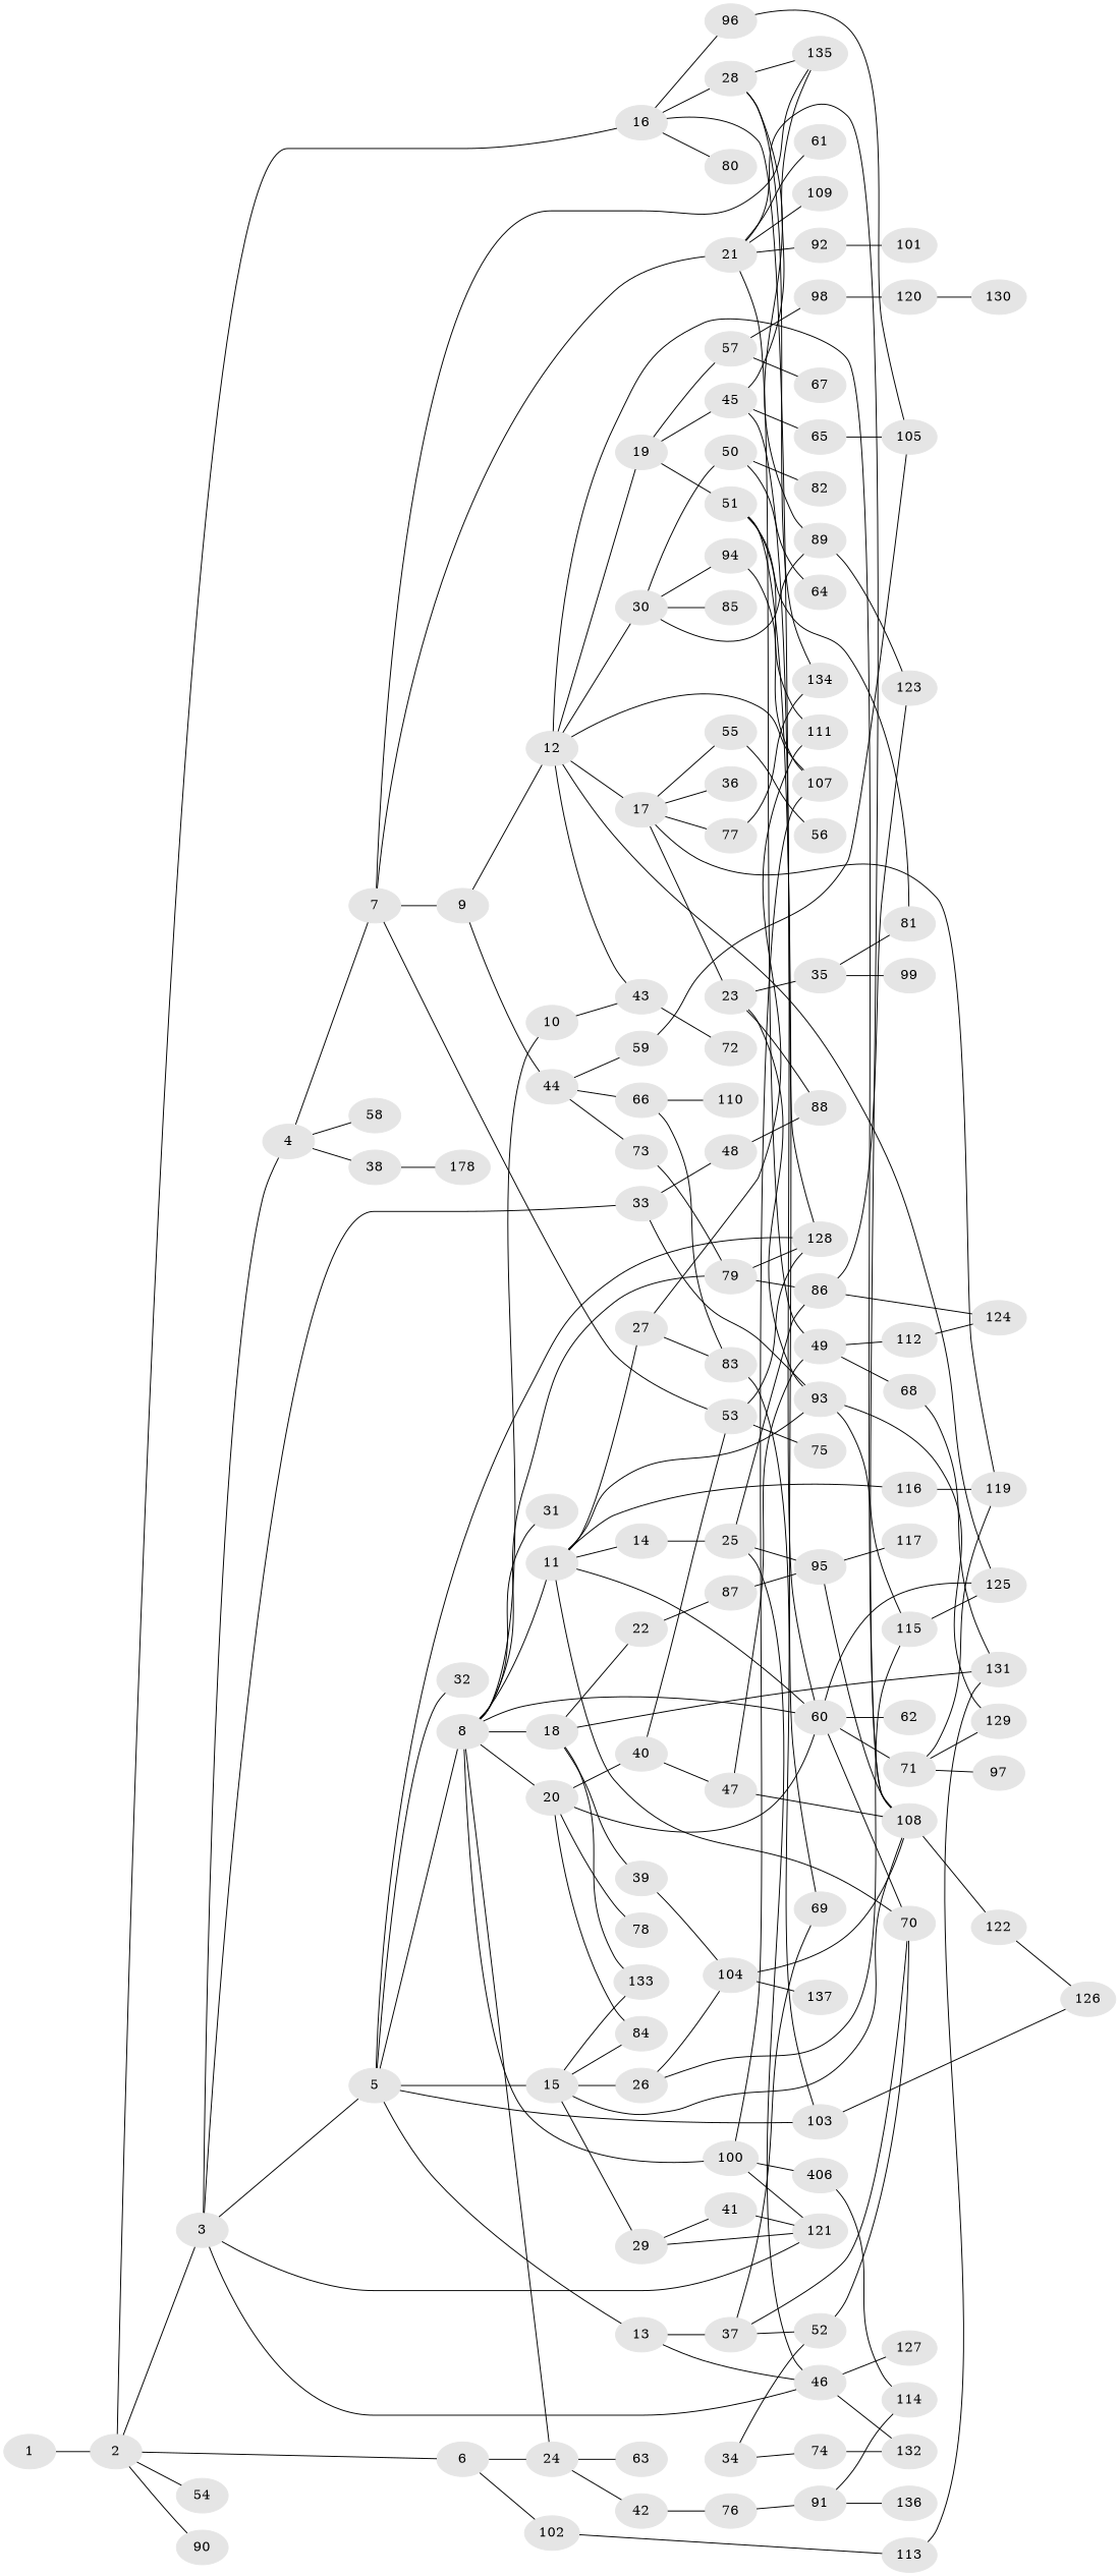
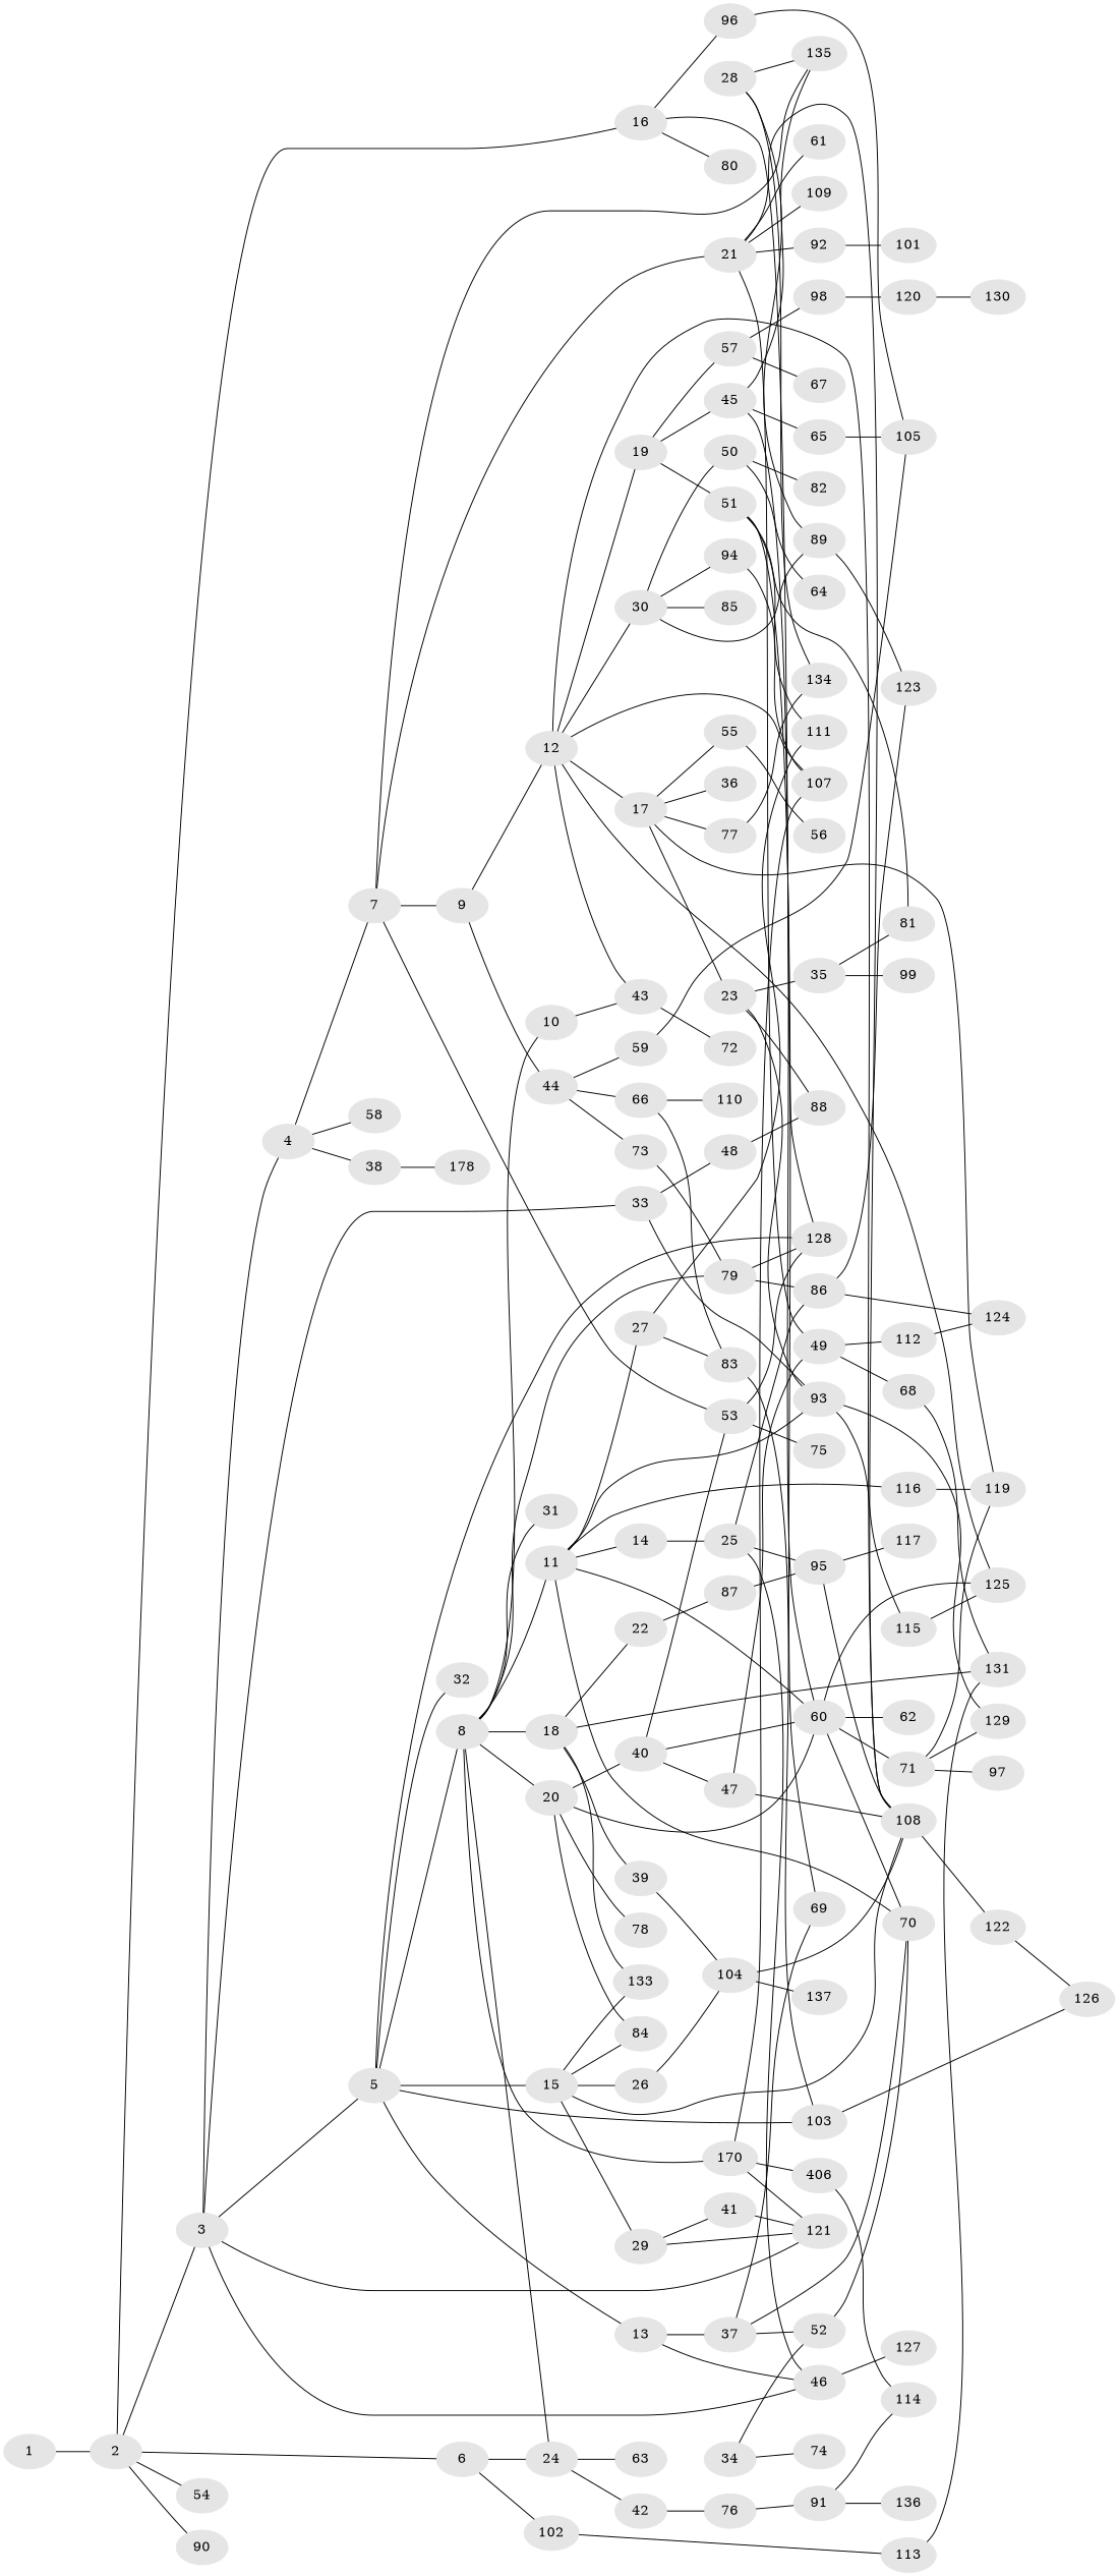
  graph {
    rankdir=LR
    node [color=gray90 style=filled]
    1
    2
    3
    6
    16
    54
    90
    4
    5
    33
    46
    121
    24
    102
    128
    28
    80
    96
    7
    38
    58
    8
    13
    15
    32
    103
    93
    48
    127
-   132
    9
    21
    53
    135
    n35 [label=178]
    10
    11
    18
    20
    31
    60
    79
-   100
+   100 [label=170]
    37
    108
    26
    29
    84
    133
    126
    42
    63
    113
    12
    44
    49
    61
    92
    109
    75
    43
    14
    27
    70
    116
    22
    39
    131
    40
    78
    125
    62
    71
    86
    107
    n76 [label=406]
    17
    19
    30
    59
    66
    73
    72
    25
    83
    111
    115
    129
    119
    23
    36
    55
    77
    45
    51
    57
    89
    50
    85
    94
    122
    52
    69
    95
    104
    41
    134
    105
    35
    88
    56
    87
    65
    81
    67
    98
    47
    68
    112
    101
    99
    76
    34
    74
    123
    124
    117
    137
    64
    82
    91
    110
    120
    97
    114
    136
    130
    1 -- 2
    2 -- 3
    2 -- 6
    2 -- 16
    2 -- 54
    2 -- 90
    3 -- 4
    3 -- 5
    3 -- 33
    3 -- 46
    3 -- 121
    6 -- 24
    6 -- 102
    16 -- 128
-   16 -- 28
    16 -- 80
    16 -- 96
    4 -- 7
    4 -- 38
    4 -- 58
    5 -- 128
    5 -- 8
    5 -- 13
    5 -- 15
    5 -- 32
    5 -- 103
    33 -- 93
    33 -- 48
    46 -- 127
-   46 -- 132
    24 -- 42
    24 -- 63
    102 -- 113
    28 -- 135
    28 -- 89
    28 -- 134
    96 -- 105
    7 -- 9
    7 -- 21
    7 -- 53
    7 -- 135
    38 -- n35
    8 -- 24
    8 -- 10
    8 -- 11
    8 -- 18
    8 -- 20
    8 -- 31
-   8 -- 60
+   40 -- 60
    8 -- 79
    8 -- 100
    13 -- 46
    13 -- 37
    15 -- 108
    15 -- 26
    15 -- 29
    15 -- 84
    15 -- 133
    103 -- 126
    93 -- 115
    93 -- 129
    48 -- 88
    9 -- 12
    9 -- 44
    21 -- 108
    21 -- 49
    21 -- 61
    21 -- 92
    21 -- 109
    53 -- 128
    53 -- 75
    10 -- 43
    11 -- 93
    11 -- 60
    11 -- 14
    11 -- 27
    11 -- 70
    11 -- 116
    18 -- 133
    18 -- 22
    18 -- 39
    18 -- 131
    20 -- 60
    20 -- 84
    20 -- 40
    20 -- 78
    60 -- 70
    60 -- 125
    60 -- 62
    60 -- 71
    79 -- 128
    79 -- 86
    100 -- 121
    100 -- 107
    100 -- n76
    37 -- 70
    37 -- 52
    37 -- 69
    108 -- 122
-   26 -- 115
    26 -- 104
    29 -- 121
    29 -- 41
    42 -- 76
    113 -- 131
    12 -- 108
    12 -- 43
    12 -- 125
    12 -- 107
    12 -- 17
    12 -- 19
    12 -- 30
    44 -- 59
    44 -- 66
    44 -- 73
    49 -- 68
    49 -- 112
    92 -- 101
    43 -- 72
    14 -- 25
    27 -- 83
    27 -- 111
    116 -- 119
    22 -- 87
    39 -- 104
    40 -- 53
    40 -- 47
    71 -- 129
    71 -- 119
    71 -- 97
    86 -- 123
    86 -- 124
    n76 -- 114
    17 -- 119
    17 -- 23
    17 -- 36
    17 -- 55
    17 -- 77
    19 -- 45
    19 -- 51
    19 -- 57
    30 -- 89
    30 -- 50
    30 -- 85
    30 -- 94
    59 -- 105
    66 -- 83
    66 -- 110
    73 -- 79
    25 -- 46
    25 -- 86
    25 -- 95
    83 -- 103
    115 -- 125
    23 -- 93
    23 -- 35
    23 -- 88
    55 -- 56
    77 -- 134
    45 -- 135
    45 -- 60
    45 -- 65
    51 -- 111
    51 -- 69
    51 -- 81
    57 -- 67
    57 -- 98
    89 -- 123
    50 -- 64
    50 -- 82
    94 -- 107
    122 -- 126
    52 -- 70
    95 -- 108
    95 -- 117
    104 -- 108
    104 -- 137
    41 -- 121
    35 -- 81
    35 -- 99
    87 -- 95
    65 -- 105
    98 -- 120
    47 -- 108
    47 -- 49
    68 -- 131
    112 -- 124
    76 -- 91
    34 -- 52
    34 -- 74
-   74 -- 132
    91 -- 114
    91 -- 136
    120 -- 130
  }
